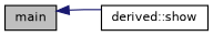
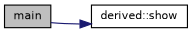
  digraph {
    rankdir=LR
    node [color=black fontname=Helvetica fontsize=10 shape=record style=filled]
    n1 [fillcolor=grey75 fontcolor=black height=0.2 label=main width=0.4]
    n2 [fillcolor=white height=0.2 label="derived::show" width=0.4]
-   n2 -> n1 [color=midnightblue fontname=Helvetica fontsize=10 labelfontname=Helvetica labelfontsize=10 style=solid]
+   n1 -> n2 [color=midnightblue fontname=Helvetica fontsize=10 labelfontname=Helvetica labelfontsize=10 style=solid]
  }
